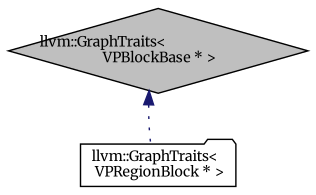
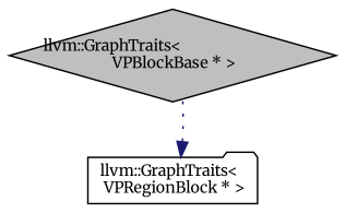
  digraph {
    fontname=Merriweather
    node [color=black fontname=Merriweather fontsize=10]
    n1 [fillcolor=grey75 fontcolor=black height=0.2 label="llvm::GraphTraits\<\l VPBlockBase * \>" shape=diamond style=filled width=0.4]
    n2 [height=0.2 label="llvm::GraphTraits\<\l VPRegionBlock * \>" shape=folder width=0.4]
-   n1 -> n2 [color=midnightblue dir=back fontname=Merriweather fontsize=10 labelfontname=Helvetica labelfontsize=10 style=dotted]
+   n2 -> n1 [color=midnightblue dir=back fontname=Merriweather fontsize=10 labelfontname=Helvetica labelfontsize=10 style=dotted]
  }
